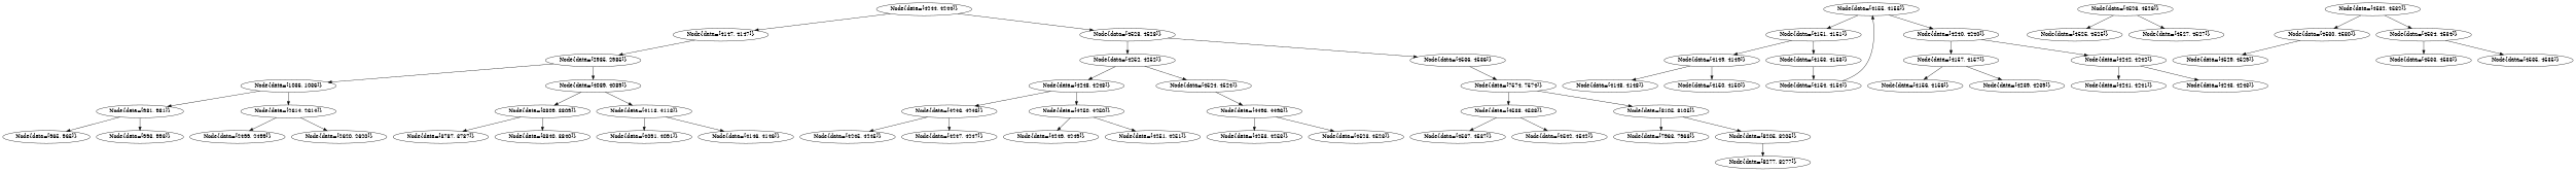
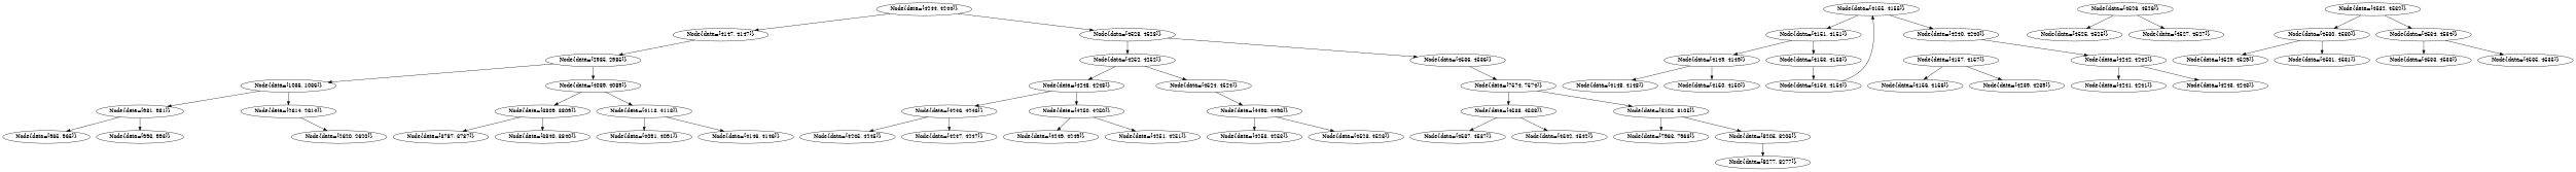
  digraph {
    n1 [label="Node{data=[4244, 4244]}"]
    n2 [label="Node{data=[4147, 4147]}"]
    n3 [label="Node{data=[4528, 4528]}"]
    n4 [label="Node{data=[2985, 2985]}"]
    n5 [label="Node{data=[4252, 4252]}"]
    n6 [label="Node{data=[4536, 4536]}"]
    n7 [label="Node{data=[1036, 1036]}"]
    n8 [label="Node{data=[4089, 4089]}"]
    n9 [label="Node{data=[4155, 4155]}"]
    n10 [label="Node{data=[4151, 4151]}"]
    n11 [label="Node{data=[4240, 4240]}"]
    n12 [label="Node{data=[981, 981]}"]
    n13 [label="Node{data=[2614, 2614]}"]
    n14 [label="Node{data=[3809, 3809]}"]
    n15 [label="Node{data=[4113, 4113]}"]
    n16 [label="Node{data=[965, 965]}"]
    n17 [label="Node{data=[993, 993]}"]
-   n18 [label="Node{data=[2499, 2499]}"]
    n19 [label="Node{data=[2620, 2620]}"]
    n20 [label="Node{data=[3787, 3787]}"]
    n21 [label="Node{data=[3840, 3840]}"]
    n22 [label="Node{data=[4091, 4091]}"]
    n23 [label="Node{data=[4146, 4146]}"]
    n24 [label="Node{data=[4149, 4149]}"]
    n25 [label="Node{data=[4153, 4153]}"]
    n26 [label="Node{data=[4157, 4157]}"]
    n27 [label="Node{data=[4242, 4242]}"]
    n28 [label="Node{data=[4148, 4148]}"]
    n29 [label="Node{data=[4150, 4150]}"]
    n30 [label="Node{data=[4154, 4154]}"]
    n31 [label="Node{data=[4156, 4156]}"]
    n32 [label="Node{data=[4239, 4239]}"]
    n33 [label="Node{data=[4241, 4241]}"]
    n34 [label="Node{data=[4243, 4243]}"]
    n35 [label="Node{data=[4248, 4248]}"]
    n36 [label="Node{data=[4524, 4524]}"]
    n37 [label="Node{data=[7574, 7574]}"]
    n38 [label="Node{data=[4246, 4246]}"]
    n39 [label="Node{data=[4250, 4250]}"]
    n40 [label="Node{data=[4496, 4496]}"]
    n41 [label="Node{data=[4245, 4245]}"]
    n42 [label="Node{data=[4247, 4247]}"]
    n43 [label="Node{data=[4249, 4249]}"]
    n44 [label="Node{data=[4251, 4251]}"]
    n45 [label="Node{data=[4253, 4253]}"]
    n46 [label="Node{data=[4523, 4523]}"]
    n47 [label="Node{data=[4526, 4526]}"]
    n48 [label="Node{data=[4525, 4525]}"]
    n49 [label="Node{data=[4527, 4527]}"]
    n50 [label="Node{data=[4532, 4532]}"]
    n51 [label="Node{data=[4530, 4530]}"]
    n52 [label="Node{data=[4534, 4534]}"]
    n53 [label="Node{data=[4538, 4538]}"]
    n54 [label="Node{data=[8105, 8105]}"]
    n55 [label="Node{data=[4529, 4529]}"]
+   n56 [label="Node{data=[4531, 4531]}"]
    n57 [label="Node{data=[4533, 4533]}"]
    n58 [label="Node{data=[4535, 4535]}"]
    n59 [label="Node{data=[4537, 4537]}"]
    n60 [label="Node{data=[4542, 4542]}"]
    n61 [label="Node{data=[7963, 7963]}"]
    n62 [label="Node{data=[8205, 8205]}"]
    n63 [label="Node{data=[8277, 8277]}"]
    n1 -> n2
    n1 -> n3
    n2 -> n4
    n3 -> n5
    n3 -> n6
    n4 -> n7
    n4 -> n8
    n5 -> n35
    n5 -> n36
    n6 -> n37
    n7 -> n12
    n7 -> n13
    n8 -> n14
    n8 -> n15
    n9 -> n10
    n9 -> n11
    n10 -> n24
    n10 -> n25
-   n11 -> n26
    n11 -> n27
    n12 -> n16
    n12 -> n17
-   n13 -> n18
    n13 -> n19
    n14 -> n20
    n14 -> n21
    n15 -> n22
    n15 -> n23
    n24 -> n28
    n24 -> n29
    n25 -> n30
    n26 -> n31
    n26 -> n32
    n27 -> n33
    n27 -> n34
    n30 -> n9
    n35 -> n38
    n35 -> n39
    n36 -> n40
    n37 -> n53
    n37 -> n54
    n38 -> n41
    n38 -> n42
    n39 -> n43
    n39 -> n44
    n40 -> n45
    n40 -> n46
    n47 -> n48
    n47 -> n49
    n50 -> n51
    n50 -> n52
    n51 -> n55
+   n51 -> n56
    n52 -> n57
    n52 -> n58
    n53 -> n59
    n53 -> n60
    n54 -> n61
    n54 -> n62
    n62 -> n63
  }
